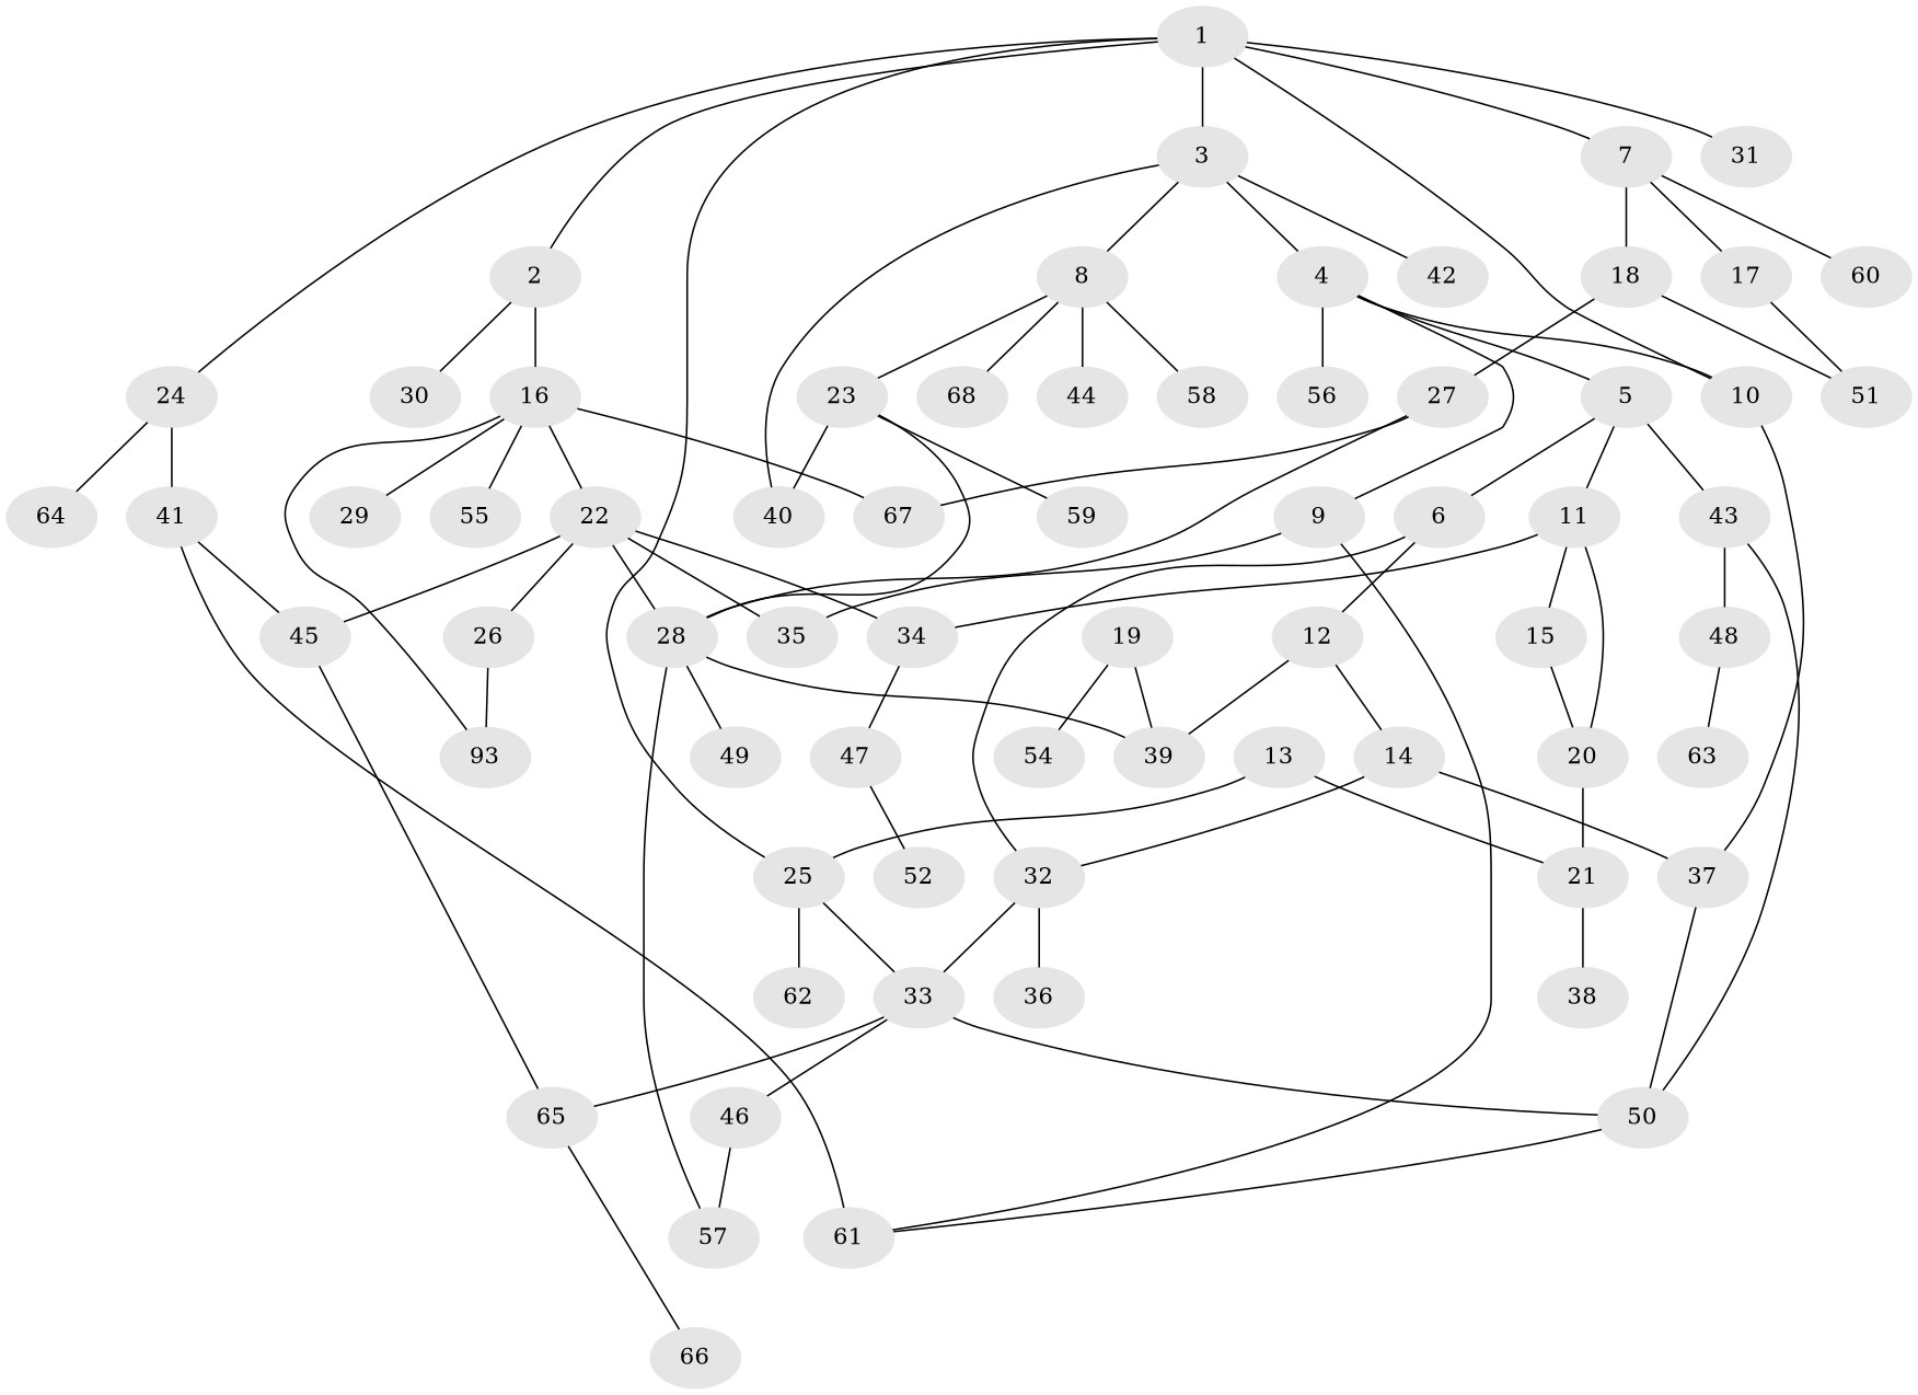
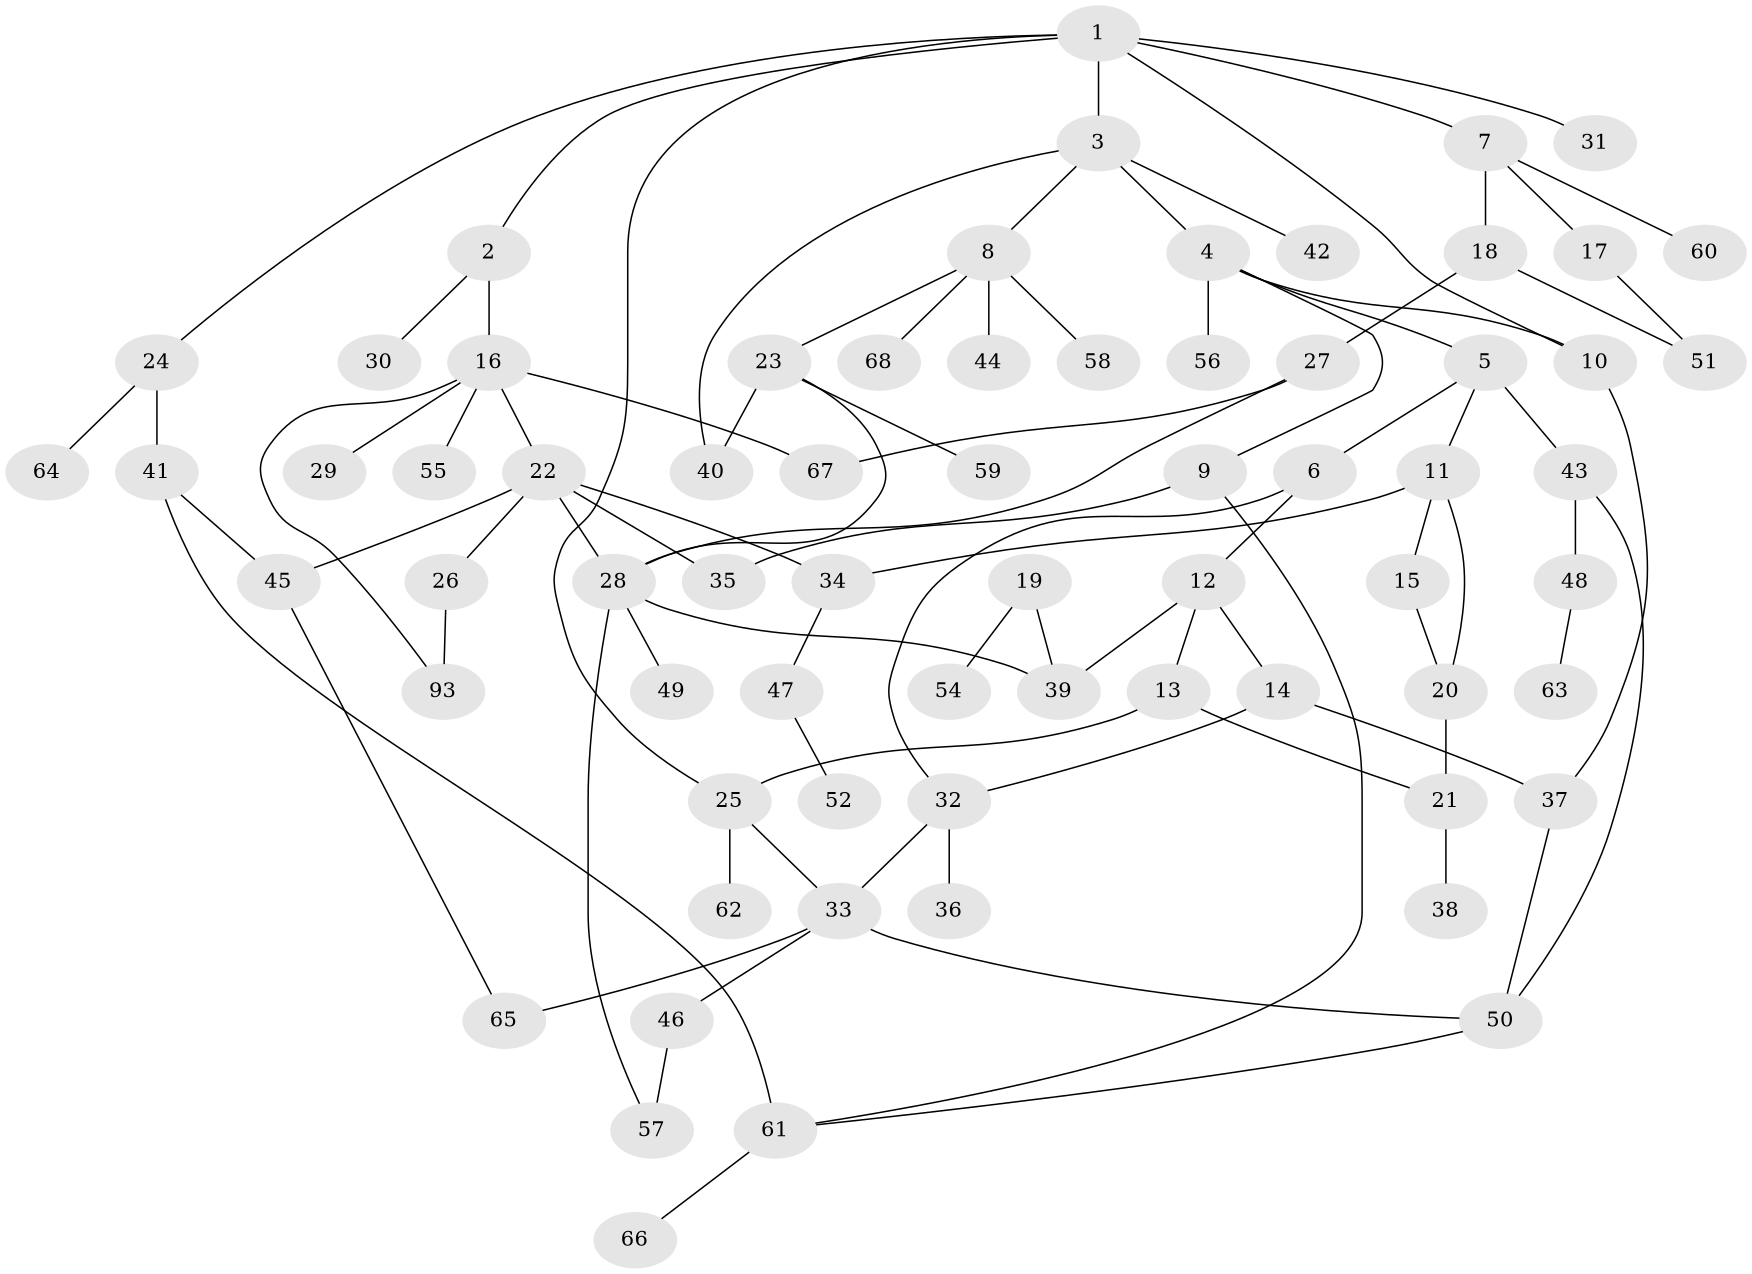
  graph {
    node [color=gray90 style=filled]
    1
    2
    3
    7
    10
    24
    25
    31
    16
    30
    4
    8
    40
    42
    17
    18
    60
    37
    41
    64
    33
    62
    29
    22
    n25 [label=93]
    55
    67
    5
    9
    56
    23
    44
    58
    68
    6
    11
    43
    35
    61
    12
    32
    15
    20
    34
    50
    48
    13
    14
    39
    36
    51
    27
    28
    59
    66
    21
    47
    38
    26
    45
    19
    54
    49
    57
    65
    46
    52
    63
    1 -- 2
    1 -- 3
    1 -- 7
    1 -- 10
    1 -- 24
    1 -- 25
    1 -- 31
    2 -- 16
    2 -- 30
    3 -- 4
    3 -- 8
    3 -- 40
    3 -- 42
    7 -- 17
    7 -- 18
    7 -- 60
    10 -- 37
    24 -- 41
    24 -- 64
    25 -- 33
    25 -- 62
    16 -- 29
    16 -- 22
    16 -- n25
    16 -- 55
    16 -- 67
    4 -- 10
    4 -- 5
    4 -- 9
    4 -- 56
    8 -- 23
    8 -- 44
    8 -- 58
    8 -- 68
    17 -- 51
    18 -- 51
    18 -- 27
    37 -- 50
    41 -- 61
    41 -- 45
    33 -- 50
    33 -- 65
    33 -- 46
    22 -- 35
    22 -- 34
    22 -- 28
    22 -- 26
    22 -- 45
    5 -- 6
    5 -- 11
    5 -- 43
    9 -- 35
    9 -- 61
    23 -- 40
    23 -- 28
    23 -- 59
    6 -- 12
    6 -- 32
    11 -- 15
    11 -- 20
    11 -- 34
    43 -- 50
    43 -- 48
-   65 -- 66
+   61 -- 66
+   12 -- 13
    12 -- 14
    12 -- 39
    32 -- 33
    32 -- 36
    15 -- 20
    20 -- 21
    34 -- 47
    50 -- 61
    48 -- 63
    13 -- 25
    13 -- 21
    14 -- 37
    14 -- 32
    27 -- 67
    27 -- 28
    28 -- 39
    28 -- 49
    28 -- 57
    21 -- 38
    47 -- 52
    26 -- n25
    45 -- 65
    19 -- 39
    19 -- 54
    46 -- 57
  }
